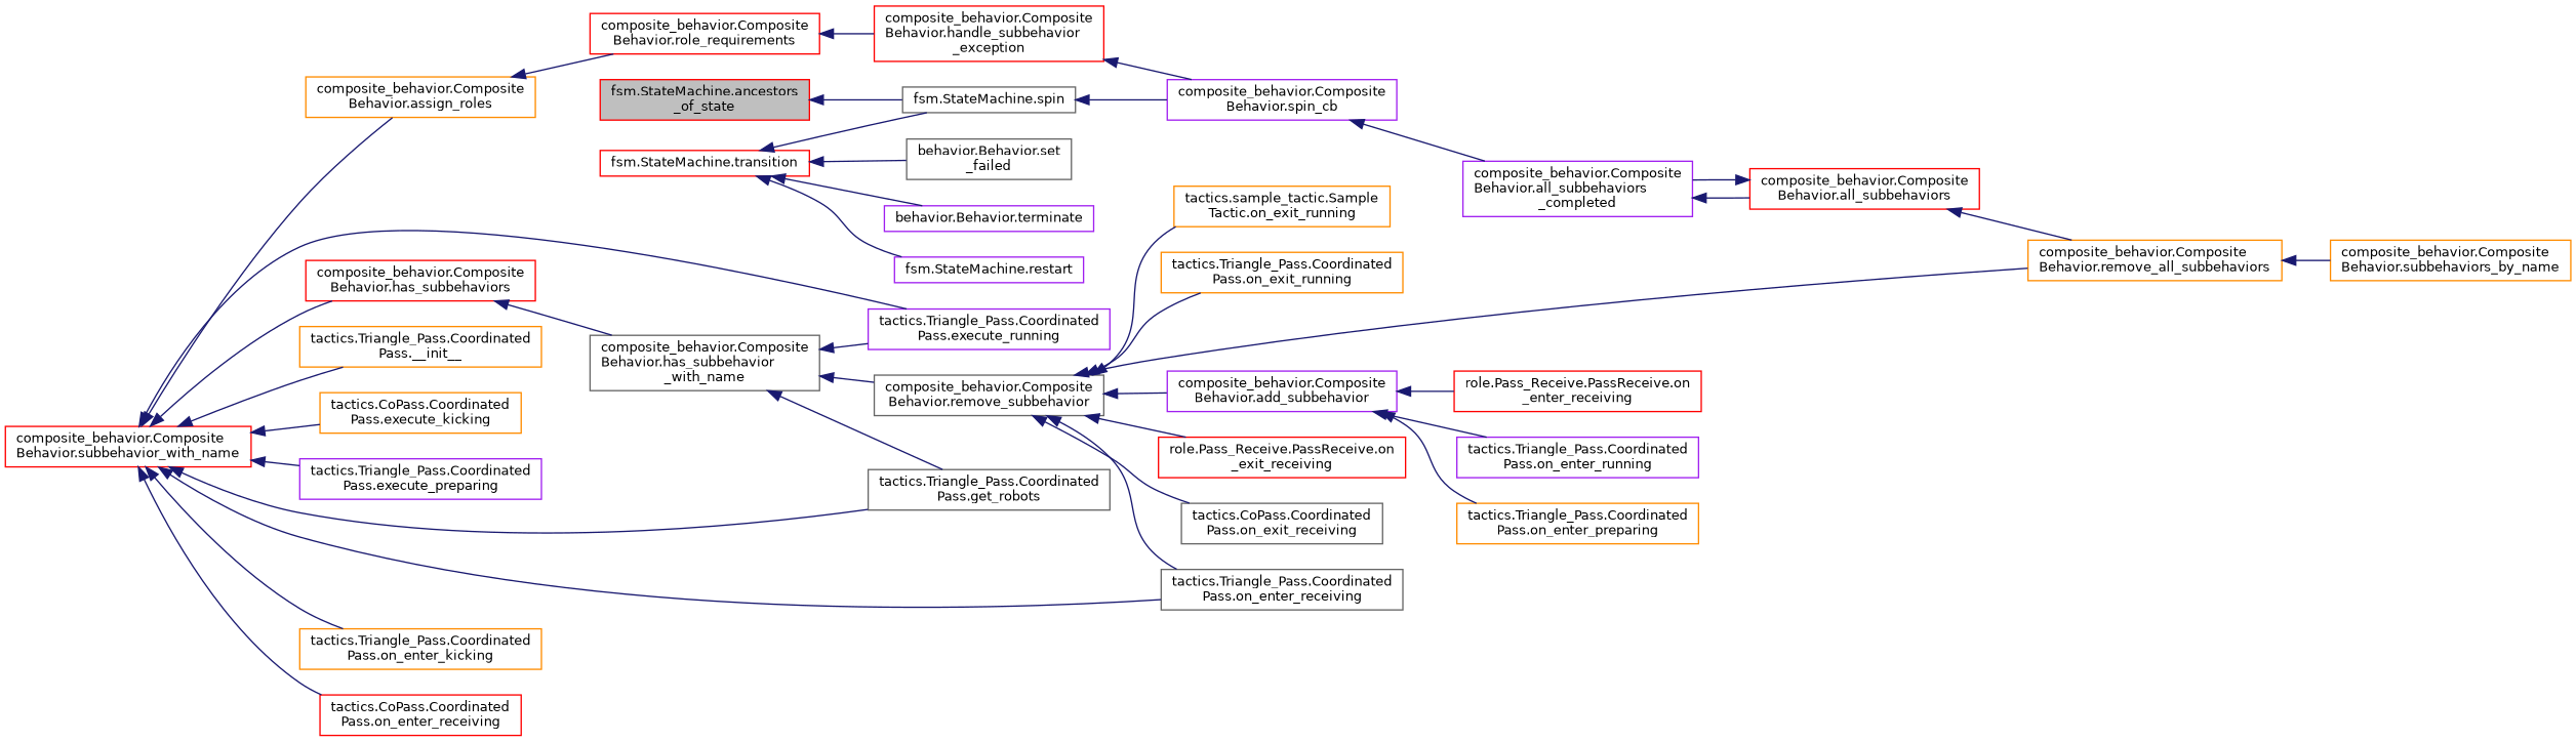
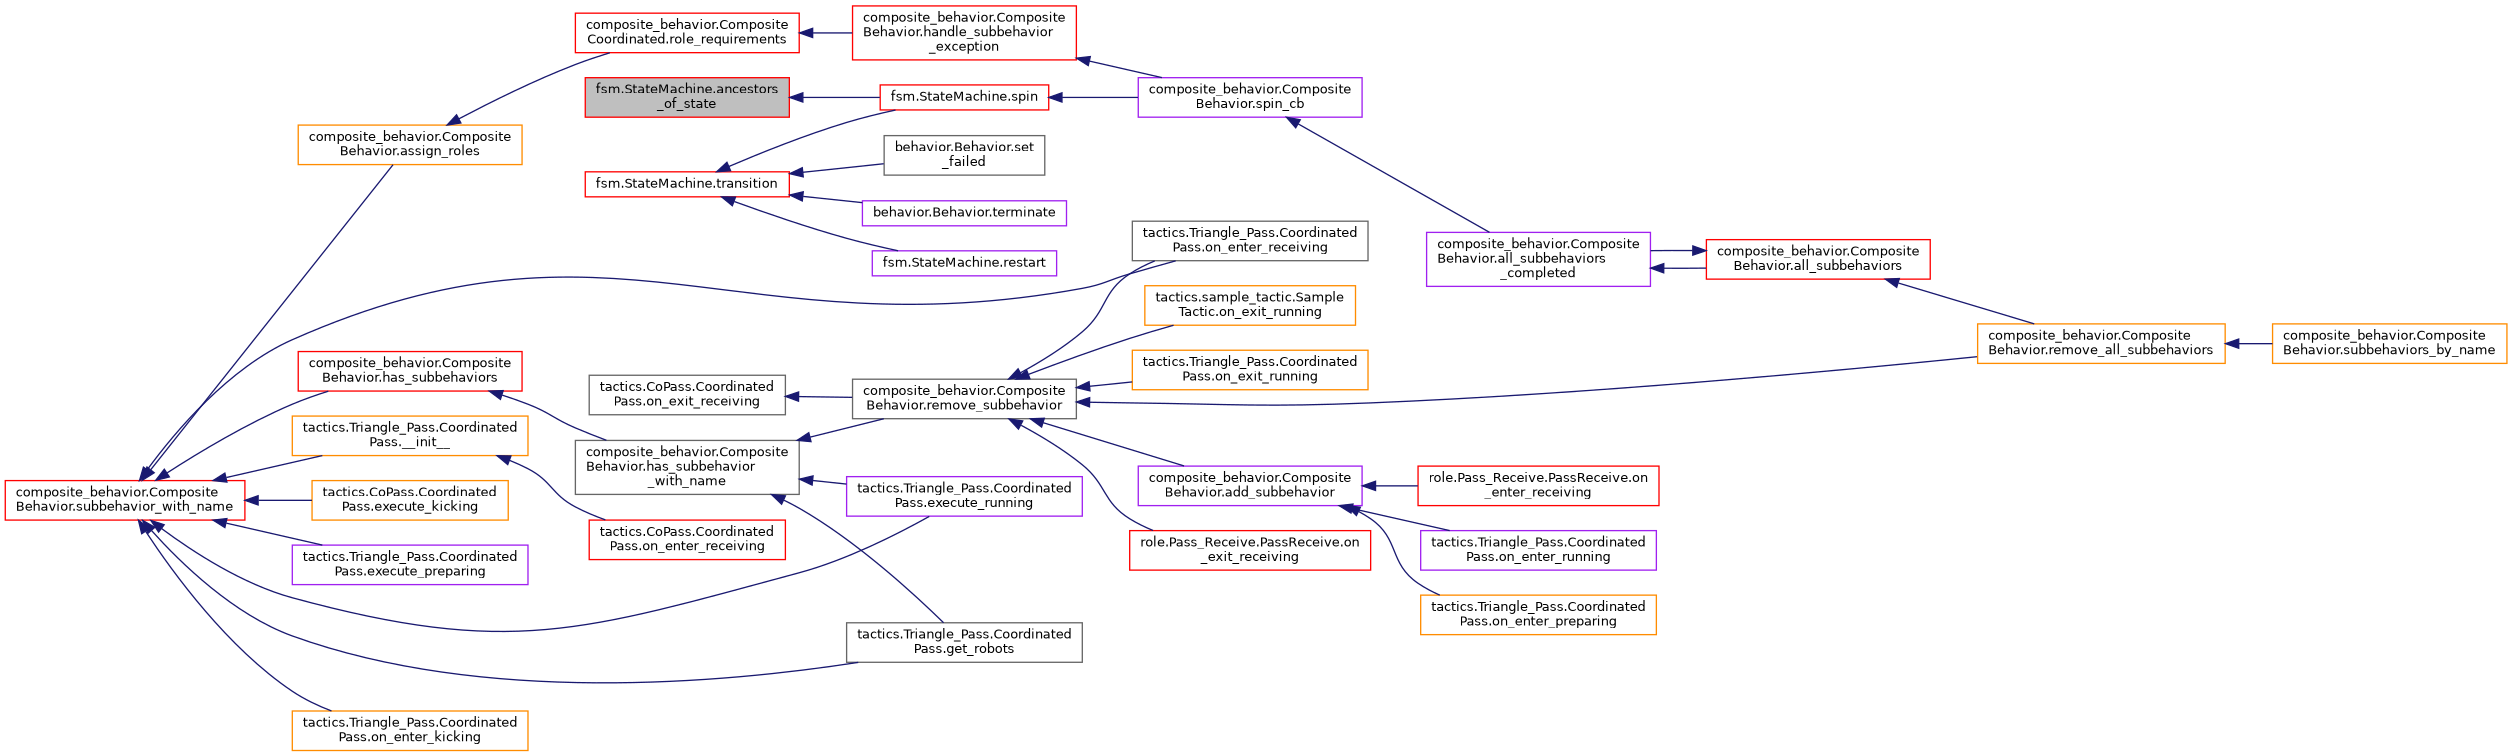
  digraph {
    rankdir=LR
    node [color=red fillcolor=white fontname=Helvetica fontsize=10 shape=record style=filled]
    edge [color=midnightblue dir=back fontname=Helvetica fontsize=10 labelfontname=Helvetica labelfontsize=10 style=solid]
    n1 [fillcolor=grey75 fontcolor=black height=0.2 label="fsm.StateMachine.ancestors\l_of_state" width=0.4]
-   n2 [color=gray40 height=0.2 label="fsm.StateMachine.spin" width=0.4]
+   n2 [height=0.2 label="fsm.StateMachine.spin" width=0.4]
    n3 [color=purple height=0.2 label="composite_behavior.Composite\lBehavior.spin_cb" width=0.4]
    n4 [height=0.2 label="fsm.StateMachine.transition" width=0.4]
    n5 [color=gray40 height=0.2 label="behavior.Behavior.set\l_failed" width=0.4]
    n6 [color=purple height=0.2 label="behavior.Behavior.terminate" width=0.4]
    n7 [color=purple height=0.2 label="fsm.StateMachine.restart" width=0.4]
    n8 [color=purple height=0.2 label="composite_behavior.Composite\lBehavior.all_subbehaviors\l_completed" width=0.4]
    n9 [height=0.2 label="composite_behavior.Composite\lBehavior.all_subbehaviors" width=0.4]
    n10 [color=darkorange height=0.2 label="composite_behavior.Composite\lBehavior.remove_all_subbehaviors" width=0.4]
    n11 [color=darkorange height=0.2 label="composite_behavior.Composite\lBehavior.subbehaviors_by_name" width=0.4]
    n12 [height=0.2 label="composite_behavior.Composite\lBehavior.subbehavior_with_name" width=0.4]
    n13 [color=darkorange height=0.2 label="tactics.Triangle_Pass.Coordinated\lPass.__init__" width=0.4]
    n14 [color=darkorange height=0.2 label="composite_behavior.Composite\lBehavior.assign_roles" width=0.4]
    n15 [color=darkorange height=0.2 label="tactics.CoPass.Coordinated\lPass.execute_kicking" width=0.4]
    n16 [color=purple height=0.2 label="tactics.Triangle_Pass.Coordinated\lPass.execute_preparing" width=0.4]
    n17 [color=purple height=0.2 label="tactics.Triangle_Pass.Coordinated\lPass.execute_running" width=0.4]
    n18 [color=gray40 height=0.2 label="tactics.Triangle_Pass.Coordinated\lPass.get_robots" width=0.4]
    n19 [height=0.2 label="composite_behavior.Composite\lBehavior.has_subbehaviors" width=0.4]
    n20 [color=gray40 height=0.2 label="tactics.Triangle_Pass.Coordinated\lPass.on_enter_receiving" width=0.4]
    n21 [color=darkorange height=0.2 label="tactics.Triangle_Pass.Coordinated\lPass.on_enter_kicking" width=0.4]
    n22 [height=0.2 label="tactics.CoPass.Coordinated\lPass.on_enter_receiving" width=0.4]
-   n23 [height=0.2 label="composite_behavior.Composite\lBehavior.role_requirements" width=0.4]
+   n23 [height=0.2 label="composite_behavior.Composite\lCoordinated.role_requirements" width=0.4]
    n24 [color=gray40 height=0.2 label="composite_behavior.Composite\lBehavior.has_subbehavior\l_with_name" width=0.4]
    n25 [height=0.2 label="composite_behavior.Composite\lBehavior.handle_subbehavior\l_exception" width=0.4]
    n26 [color=gray40 height=0.2 label="composite_behavior.Composite\lBehavior.remove_subbehavior" width=0.4]
    n27 [color=purple height=0.2 label="composite_behavior.Composite\lBehavior.add_subbehavior" width=0.4]
    n28 [height=0.2 label="role.Pass_Receive.PassReceive.on\l_exit_receiving" width=0.4]
    n29 [color=gray40 height=0.2 label="tactics.CoPass.Coordinated\lPass.on_exit_receiving" width=0.4]
    n30 [color=darkorange height=0.2 label="tactics.sample_tactic.Sample\lTactic.on_exit_running" width=0.4]
    n31 [color=darkorange height=0.2 label="tactics.Triangle_Pass.Coordinated\lPass.on_exit_running" width=0.4]
    n32 [color=darkorange height=0.2 label="tactics.Triangle_Pass.Coordinated\lPass.on_enter_preparing" width=0.4]
    n33 [height=0.2 label="role.Pass_Receive.PassReceive.on\l_enter_receiving" width=0.4]
    n34 [color=purple height=0.2 label="tactics.Triangle_Pass.Coordinated\lPass.on_enter_running" width=0.4]
    n1 -> n2
    n2 -> n3
    n3 -> n8
    n4 -> n2
    n4 -> n5
    n4 -> n6
    n4 -> n7
    n8 -> n9
    n9 -> n8
    n9 -> n10
    n10 -> n11
    n12 -> n13
    n12 -> n14
    n12 -> n15
    n12 -> n16
    n12 -> n17
    n12 -> n18
    n12 -> n19
    n12 -> n20
    n12 -> n21
-   n12 -> n22
+   n13 -> n22
    n14 -> n23
    n19 -> n24
    n23 -> n25
    n24 -> n17
    n24 -> n18
    n24 -> n26
    n25 -> n3
    n26 -> n10
    n26 -> n20
    n26 -> n27
    n26 -> n28
-   n26 -> n29
+   n29 -> n26
    n26 -> n30
    n26 -> n31
    n27 -> n32
    n27 -> n33
    n27 -> n34
  }
